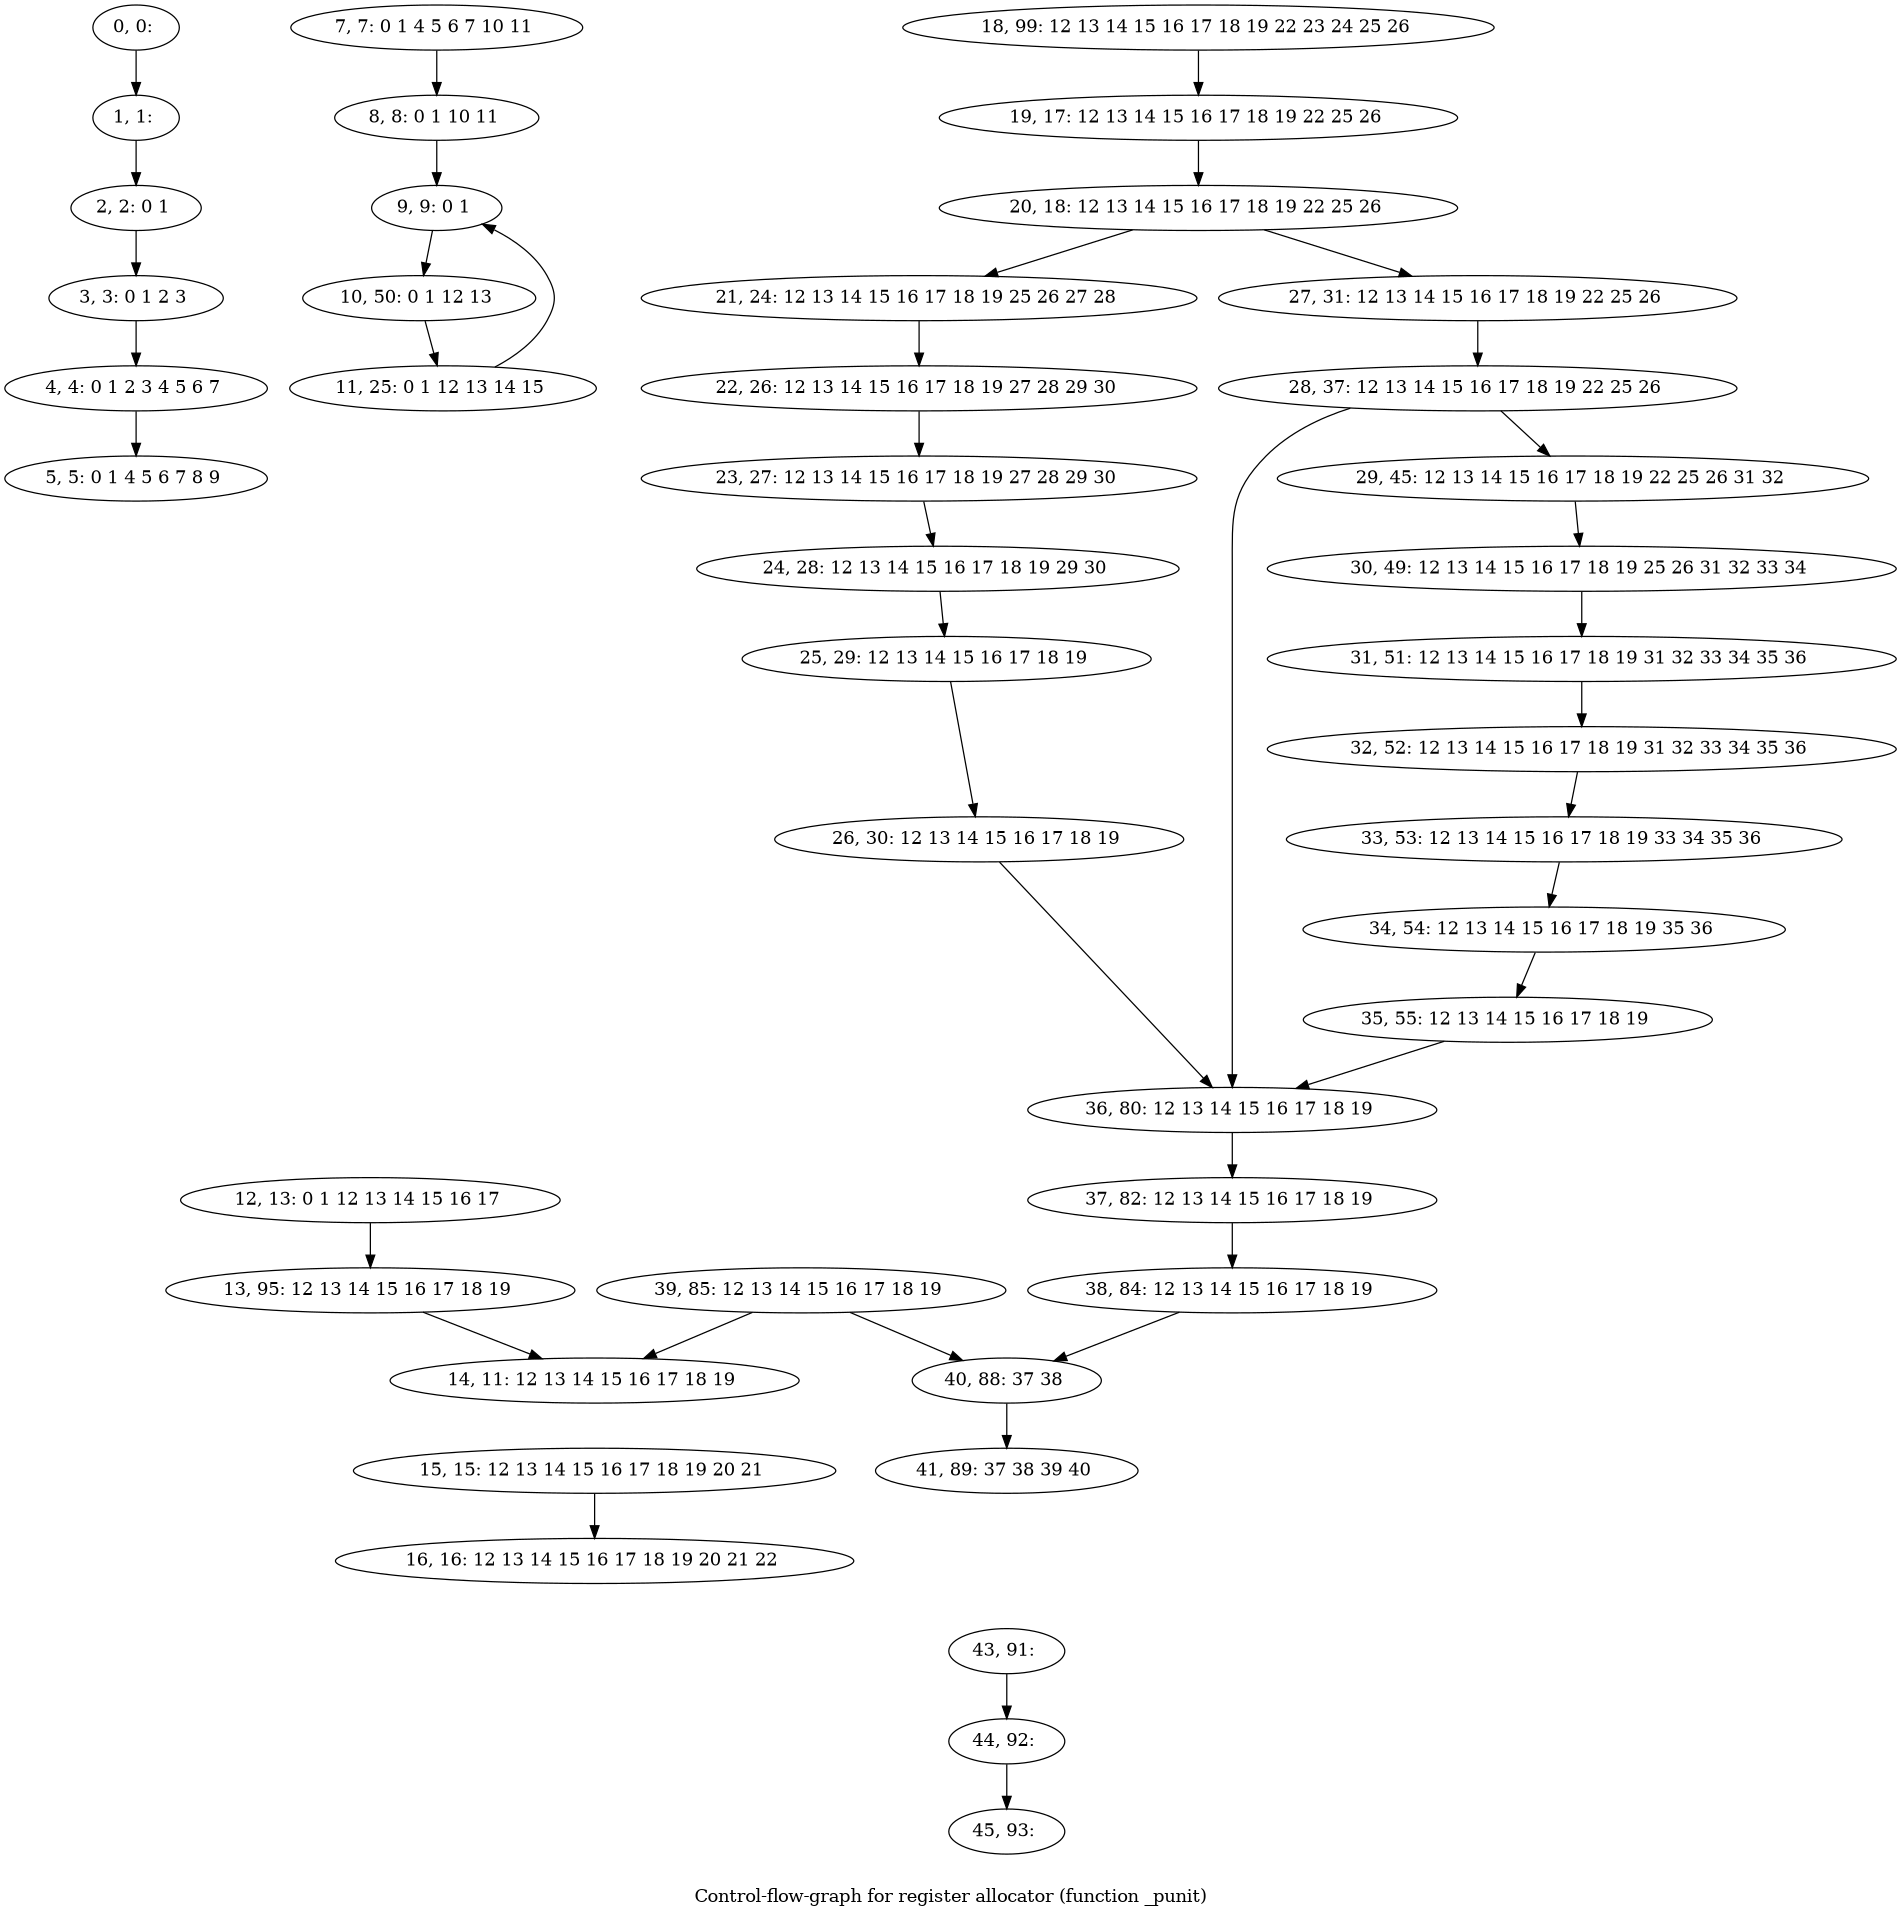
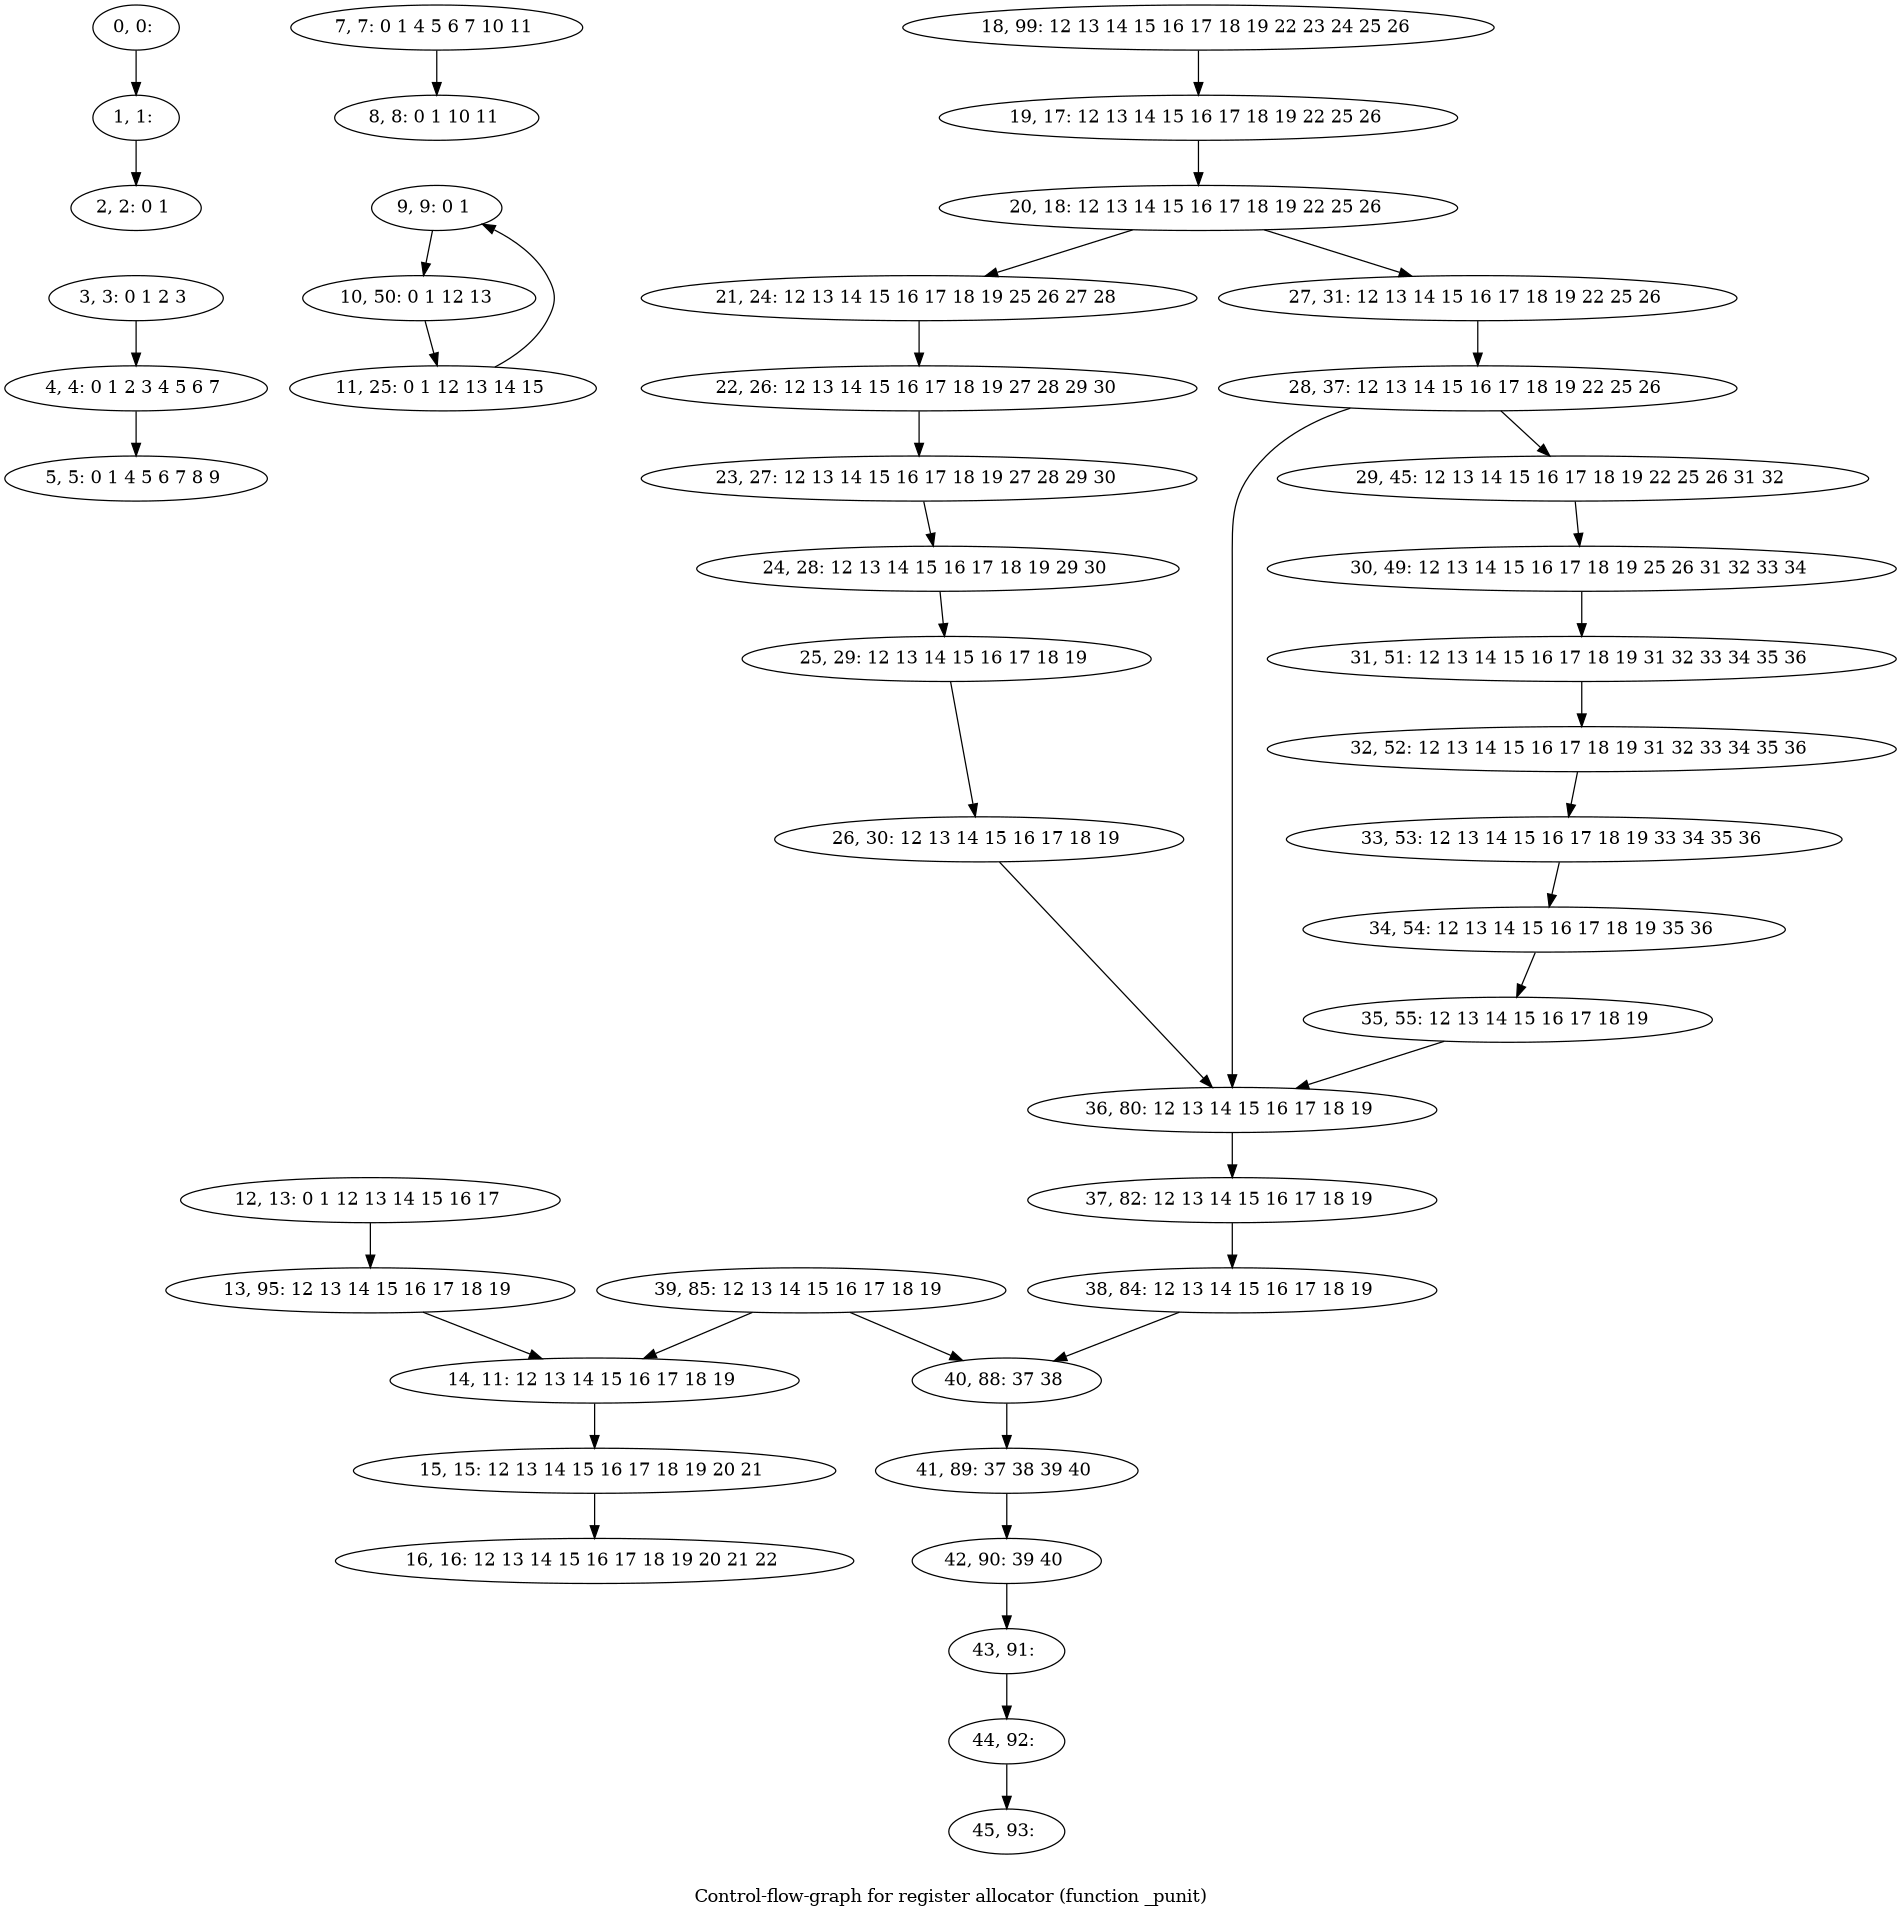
  digraph {
    label="Control-flow-graph for register allocator (function _punit)"
    n1 [label="0, 0: "]
    n2 [label="1, 1: "]
    n3 [label="2, 2: 0 1 "]
    n4 [label="3, 3: 0 1 2 3 "]
    n5 [label="4, 4: 0 1 2 3 4 5 6 7 "]
    n6 [label="5, 5: 0 1 4 5 6 7 8 9 "]
    n7 [label="7, 7: 0 1 4 5 6 7 10 11 "]
    n8 [label="8, 8: 0 1 10 11 "]
    n9 [label="9, 9: 0 1 "]
    n10 [label="10, 50: 0 1 12 13 "]
    n11 [label="11, 25: 0 1 12 13 14 15 "]
    n12 [label="12, 13: 0 1 12 13 14 15 16 17 "]
    n13 [label="13, 95: 12 13 14 15 16 17 18 19 "]
    n14 [label="14, 11: 12 13 14 15 16 17 18 19 "]
    n15 [label="15, 15: 12 13 14 15 16 17 18 19 20 21 "]
    n16 [label="16, 16: 12 13 14 15 16 17 18 19 20 21 22 "]
    n17 [label="18, 99: 12 13 14 15 16 17 18 19 22 23 24 25 26 "]
    n18 [label="19, 17: 12 13 14 15 16 17 18 19 22 25 26 "]
    n19 [label="20, 18: 12 13 14 15 16 17 18 19 22 25 26 "]
    n20 [label="21, 24: 12 13 14 15 16 17 18 19 25 26 27 28 "]
    n21 [label="27, 31: 12 13 14 15 16 17 18 19 22 25 26 "]
    n22 [label="22, 26: 12 13 14 15 16 17 18 19 27 28 29 30 "]
    n23 [label="28, 37: 12 13 14 15 16 17 18 19 22 25 26 "]
    n24 [label="23, 27: 12 13 14 15 16 17 18 19 27 28 29 30 "]
    n25 [label="24, 28: 12 13 14 15 16 17 18 19 29 30 "]
    n26 [label="25, 29: 12 13 14 15 16 17 18 19 "]
    n27 [label="26, 30: 12 13 14 15 16 17 18 19 "]
    n28 [label="36, 80: 12 13 14 15 16 17 18 19 "]
    n29 [label="37, 82: 12 13 14 15 16 17 18 19 "]
    n30 [label="29, 45: 12 13 14 15 16 17 18 19 22 25 26 31 32 "]
    n31 [label="30, 49: 12 13 14 15 16 17 18 19 25 26 31 32 33 34 "]
    n32 [label="31, 51: 12 13 14 15 16 17 18 19 31 32 33 34 35 36 "]
    n33 [label="32, 52: 12 13 14 15 16 17 18 19 31 32 33 34 35 36 "]
    n34 [label="33, 53: 12 13 14 15 16 17 18 19 33 34 35 36 "]
    n35 [label="34, 54: 12 13 14 15 16 17 18 19 35 36 "]
    n36 [label="35, 55: 12 13 14 15 16 17 18 19 "]
    n37 [label="38, 84: 12 13 14 15 16 17 18 19 "]
    n38 [label="40, 88: 37 38 "]
    n39 [label="39, 85: 12 13 14 15 16 17 18 19 "]
    n40 [label="41, 89: 37 38 39 40 "]
+   n41 [label="42, 90: 39 40 "]
    n42 [label="43, 91: "]
    n43 [label="44, 92: "]
    n44 [label="45, 93: "]
    n1 -> n2
    n2 -> n3
-   n3 -> n4
    n4 -> n5
    n5 -> n6
    n7 -> n8
-   n8 -> n9
    n9 -> n10
    n10 -> n11
    n11 -> n9
    n12 -> n13
    n13 -> n14
+   n14 -> n15
    n15 -> n16
    n17 -> n18
    n18 -> n19
    n19 -> n20
    n19 -> n21
    n20 -> n22
    n21 -> n23
    n22 -> n24
    n23 -> n28
    n23 -> n30
    n24 -> n25
    n25 -> n26
    n26 -> n27
    n27 -> n28
    n28 -> n29
    n29 -> n37
    n30 -> n31
    n31 -> n32
    n32 -> n33
    n33 -> n34
    n34 -> n35
    n35 -> n36
    n36 -> n28
    n37 -> n38
    n38 -> n40
    n39 -> n14
    n39 -> n38
+   n40 -> n41
+   n41 -> n42
    n42 -> n43
    n43 -> n44
  }
